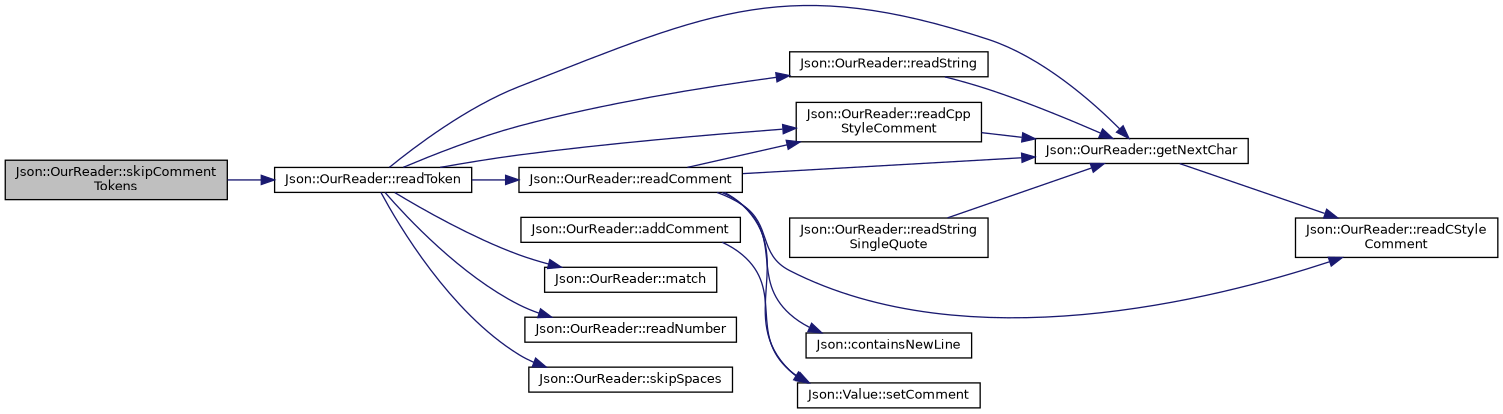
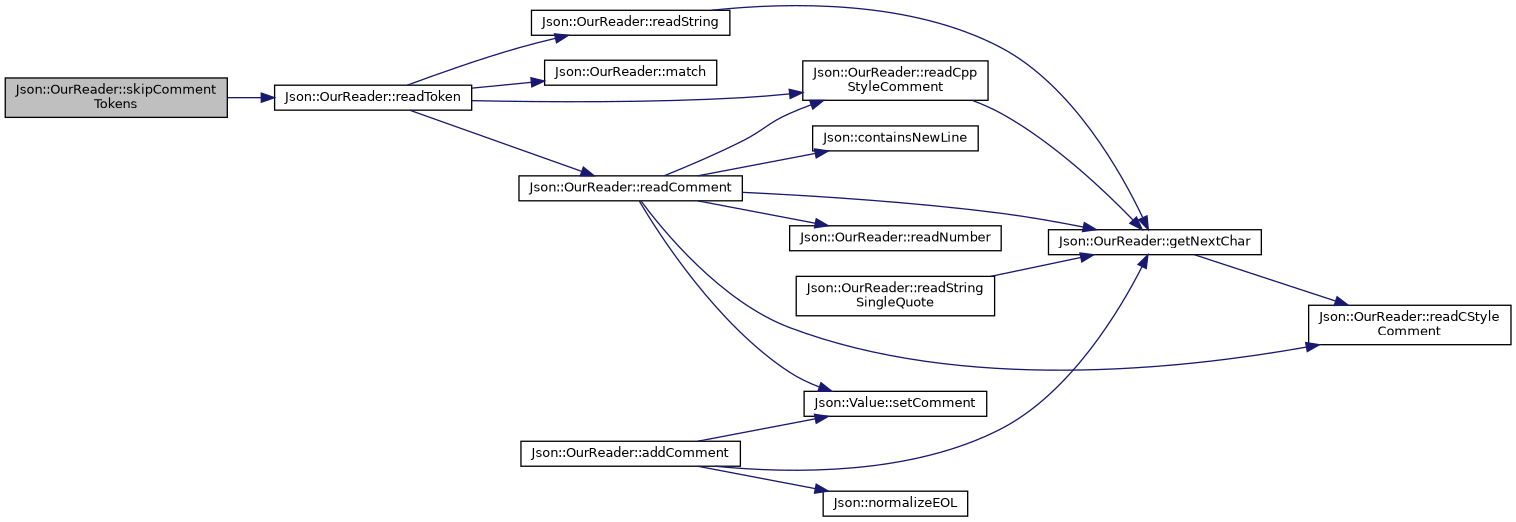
  digraph {
    rankdir=LR
    node [color=black fillcolor=white fontname=Helvetica fontsize=10 shape=record style=filled]
    edge [color=midnightblue fontname=Helvetica fontsize=10 labelfontname=Helvetica labelfontsize=10 style=solid]
    n1 [fillcolor=grey75 fontcolor=black height=0.2 label="Json::OurReader::skipComment\lTokens" width=0.4]
    n2 [height=0.2 label="Json::OurReader::readToken" width=0.4]
    n3 [height=0.2 label="Json::OurReader::getNextChar" width=0.4]
    n4 [height=0.2 label="Json::OurReader::match" width=0.4]
    n5 [height=0.2 label="Json::OurReader::readComment" width=0.4]
    n6 [height=0.2 label="Json::OurReader::readNumber" width=0.4]
    n7 [height=0.2 label="Json::OurReader::readString" width=0.4]
-   n8 [height=0.2 label="Json::OurReader::skipSpaces" width=0.4]
    n9 [height=0.2 label="Json::OurReader::readCpp\lStyleComment" width=0.4]
    n10 [height=0.2 label="Json::OurReader::readCStyle\lComment" width=0.4]
    n11 [height=0.2 label="Json::containsNewLine" width=0.4]
    n12 [height=0.2 label="Json::Value::setComment" width=0.4]
    n13 [height=0.2 label="Json::OurReader::readString\lSingleQuote" width=0.4]
    n14 [height=0.2 label="Json::OurReader::addComment" width=0.4]
+   n15 [height=0.2 label="Json::normalizeEOL" width=0.4]
    n1 -> n2
-   n2 -> n3
+   n14 -> n3
    n2 -> n4
    n2 -> n5
-   n2 -> n6
+   n5 -> n6
    n2 -> n7
-   n2 -> n8
    n2 -> n9
    n3 -> n10
    n5 -> n3
    n5 -> n9
    n5 -> n10
    n5 -> n11
    n5 -> n12
    n7 -> n3
    n9 -> n3
    n13 -> n3
    n14 -> n12
+   n14 -> n15
  }
